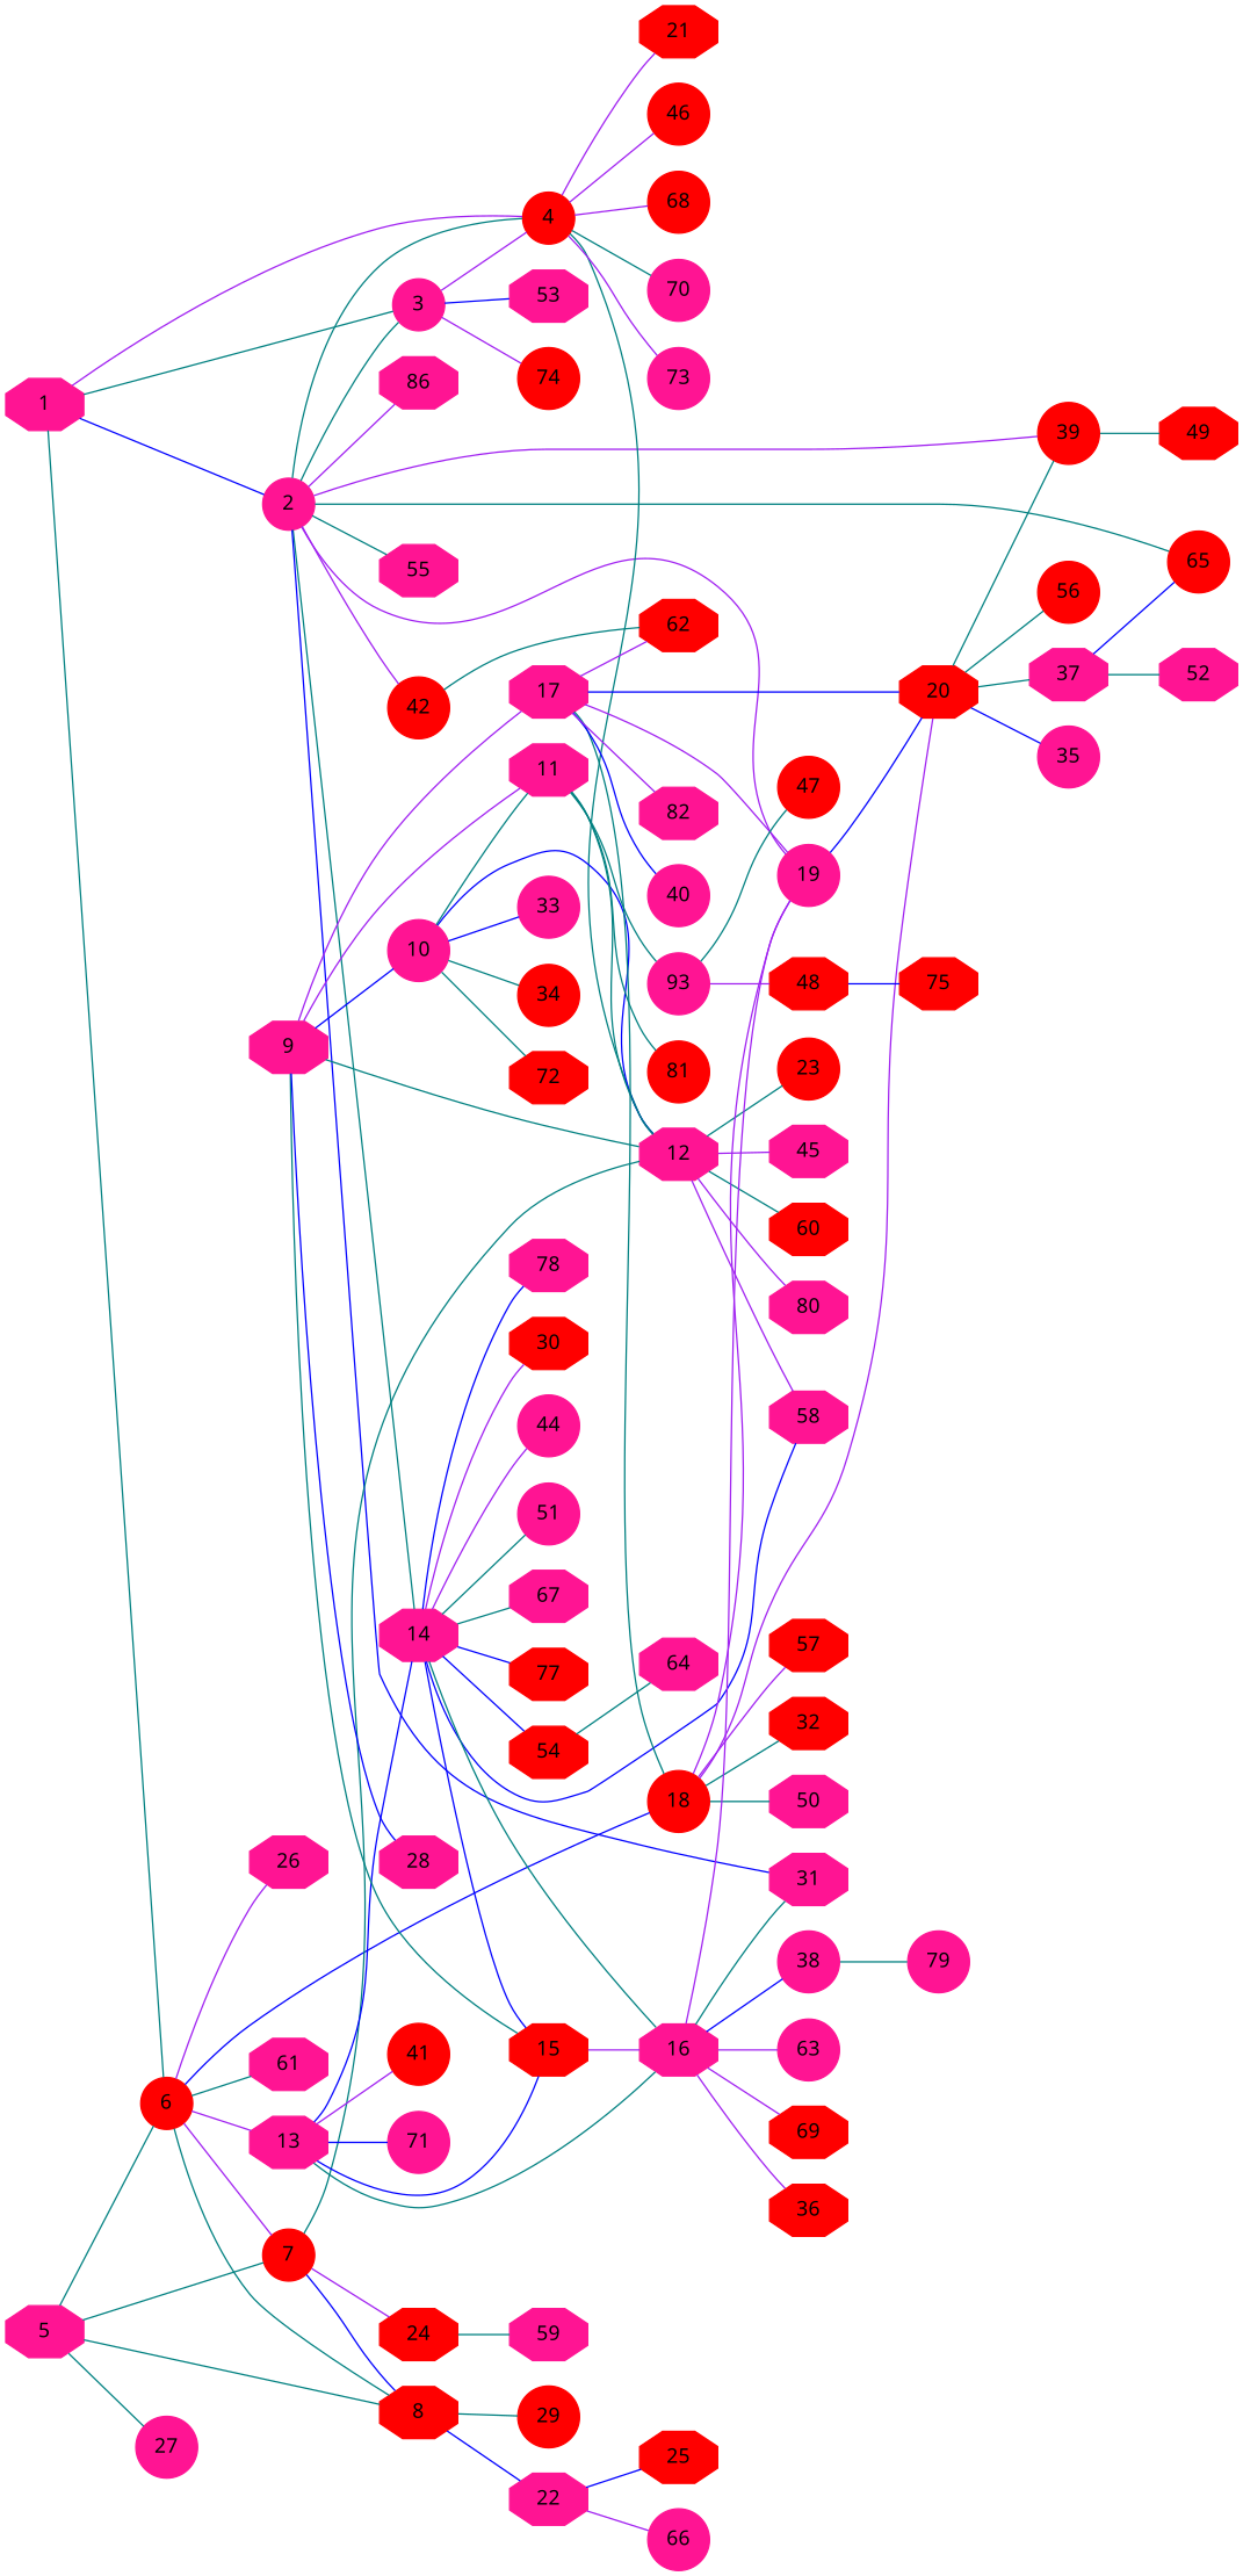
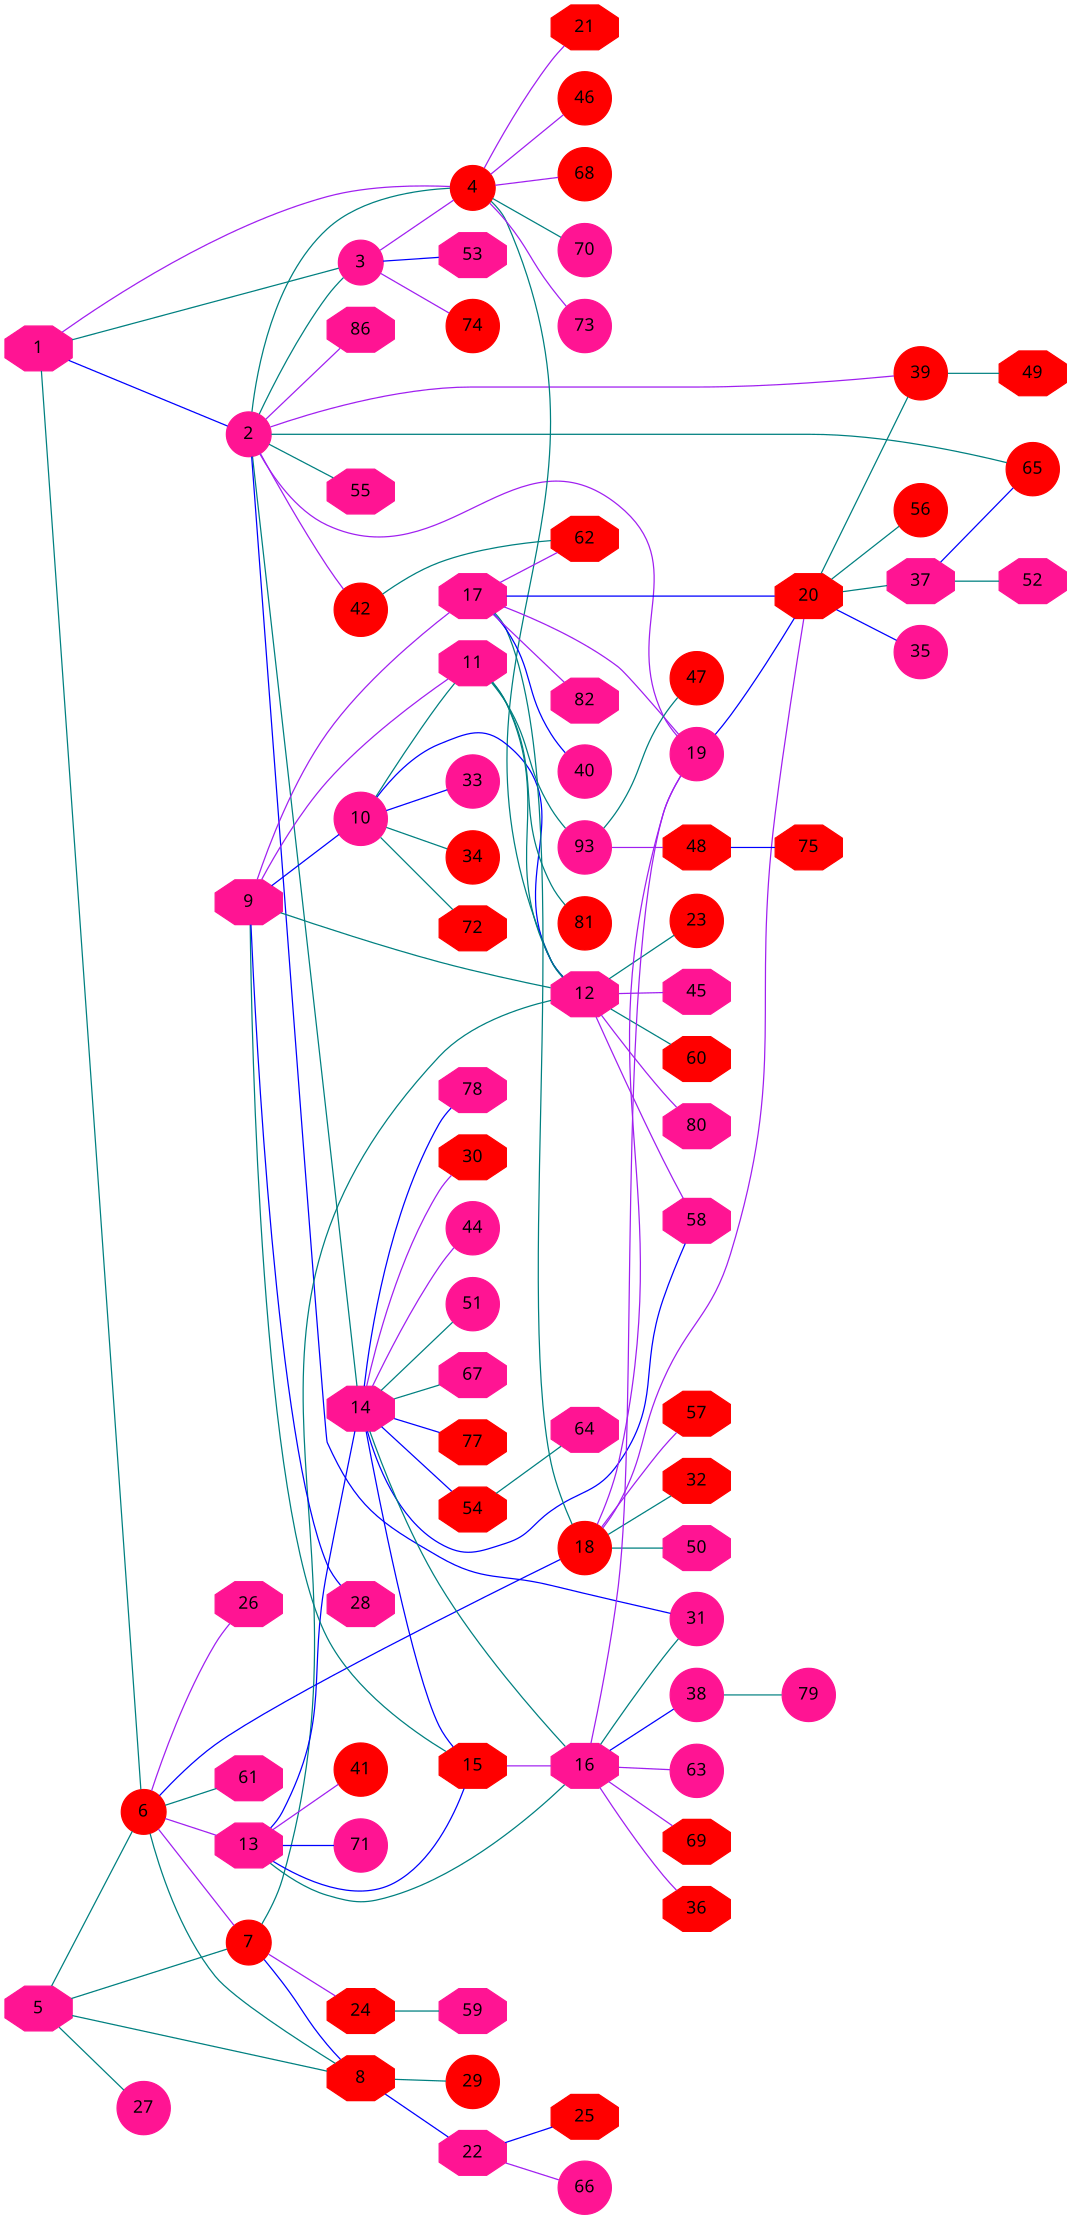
  graph {
    fontname="Noto Sans"
    rankdir=LR
    node [color=deeppink fontname="Noto Sans" shape=octagon style=filled]
    edge [color=teal fontname="Noto Sans"]
    2 [shape=circle]
    1
    3 [shape=circle]
    4 [color=red shape=circle]
    6 [color=red shape=circle]
    14
    19 [shape=circle]
-   31
+   31 [shape=circle]
    39 [color=red shape=circle]
    42 [color=red shape=circle]
    55
    65 [color=red shape=circle]
    n13 [label=86]
    53
    74 [color=red shape=circle]
    12
    21 [color=red]
    46 [color=red shape=circle]
    68 [color=red shape=circle]
    70 [shape=circle]
    73 [shape=circle]
    7 [color=red shape=circle]
    8 [color=red]
    13
    18 [color=red shape=circle]
    26
    61
    15 [color=red]
    58
    16
    30 [color=red]
    44 [shape=circle]
    51 [shape=circle]
    54 [color=red]
    67
    77 [color=red]
    78
    20 [color=red]
    49 [color=red]
    62 [color=red]
    23 [color=red shape=circle]
    45
    60 [color=red]
    80
    5
    27 [shape=circle]
    24 [color=red]
    22
    29 [color=red shape=circle]
    41 [color=red shape=circle]
    71 [shape=circle]
    32 [color=red]
    50
    57 [color=red]
    59
    25 [color=red]
    66 [shape=circle]
    9
    10 [shape=circle]
    11
    17
    28
    33 [shape=circle]
    34 [color=red shape=circle]
    72 [color=red]
    n66 [label=93 shape=circle]
    81 [color=red shape=circle]
    40 [shape=circle]
    82
    47 [color=red shape=circle]
    48 [color=red]
    36 [color=red]
    38 [shape=circle]
    63 [shape=circle]
    69 [color=red]
    64
    79 [shape=circle]
    35 [shape=circle]
    37
    56 [color=red shape=circle]
    52
    75 [color=red]
    2 -- 3
    2 -- 4
    2 -- 14
    2 -- 19 [color=purple]
    2 -- 31 [color=blue]
    2 -- 39 [color=purple]
    2 -- 42 [color=purple]
    2 -- 55
    2 -- 65
    2 -- n13 [color=purple]
    1 -- 2 [color=blue]
    1 -- 3
    1 -- 4 [color=purple]
    1 -- 6
    3 -- 4 [color=purple]
    3 -- 53 [color=blue]
    3 -- 74 [color=purple]
    4 -- 12
    4 -- 21 [color=purple]
    4 -- 46 [color=purple]
    4 -- 68 [color=purple]
    4 -- 70
    4 -- 73 [color=purple]
    6 -- 7 [color=purple]
    6 -- 8
    6 -- 13 [color=purple]
    6 -- 18 [color=blue]
    6 -- 26 [color=purple]
    6 -- 61
    14 -- 15 [color=blue]
    14 -- 58 [color=blue]
    14 -- 16
    14 -- 30 [color=purple]
    14 -- 44 [color=purple]
    14 -- 51
    14 -- 54 [color=blue]
    14 -- 67
    14 -- 77 [color=blue]
    14 -- 78 [color=blue]
    19 -- 20 [color=blue]
    39 -- 49
    42 -- 62
    12 -- 58 [color=purple]
    12 -- 23
    12 -- 45 [color=purple]
    12 -- 60
    12 -- 80 [color=purple]
    7 -- 12
    7 -- 8 [color=blue]
    7 -- 24 [color=purple]
    8 -- 22 [color=blue]
    8 -- 29
    13 -- 14 [color=blue]
    13 -- 15 [color=blue]
    13 -- 16
    13 -- 41 [color=purple]
    13 -- 71 [color=blue]
    18 -- 19 [color=purple]
    18 -- 20 [color=purple]
    18 -- 32
    18 -- 50
    18 -- 57 [color=purple]
    15 -- 16 [color=purple]
    16 -- 19 [color=purple]
    16 -- 31
    16 -- 36 [color=purple]
    16 -- 38 [color=blue]
    16 -- 63 [color=purple]
    16 -- 69 [color=purple]
    54 -- 64
    20 -- 39
    20 -- 35 [color=blue]
    20 -- 37
    20 -- 56
    5 -- 6
    5 -- 7
    5 -- 8
    5 -- 27
    24 -- 59
    22 -- 25 [color=blue]
    22 -- 66 [color=purple]
    9 -- 12
    9 -- 15
    9 -- 10 [color=blue]
    9 -- 11 [color=purple]
    9 -- 17 [color=purple]
    9 -- 28 [color=blue]
    10 -- 12 [color=blue]
    10 -- 11
    10 -- 33 [color=blue]
    10 -- 34
    10 -- 72
    11 -- 12
    11 -- n66
    11 -- 81
    17 -- 19 [color=purple]
    17 -- 18
    17 -- 20 [color=blue]
    17 -- 62 [color=purple]
    17 -- 40 [color=blue]
    17 -- 82 [color=purple]
    n66 -- 47
    n66 -- 48 [color=purple]
    48 -- 75 [color=blue]
    38 -- 79
    37 -- 65 [color=blue]
    37 -- 52
  }
